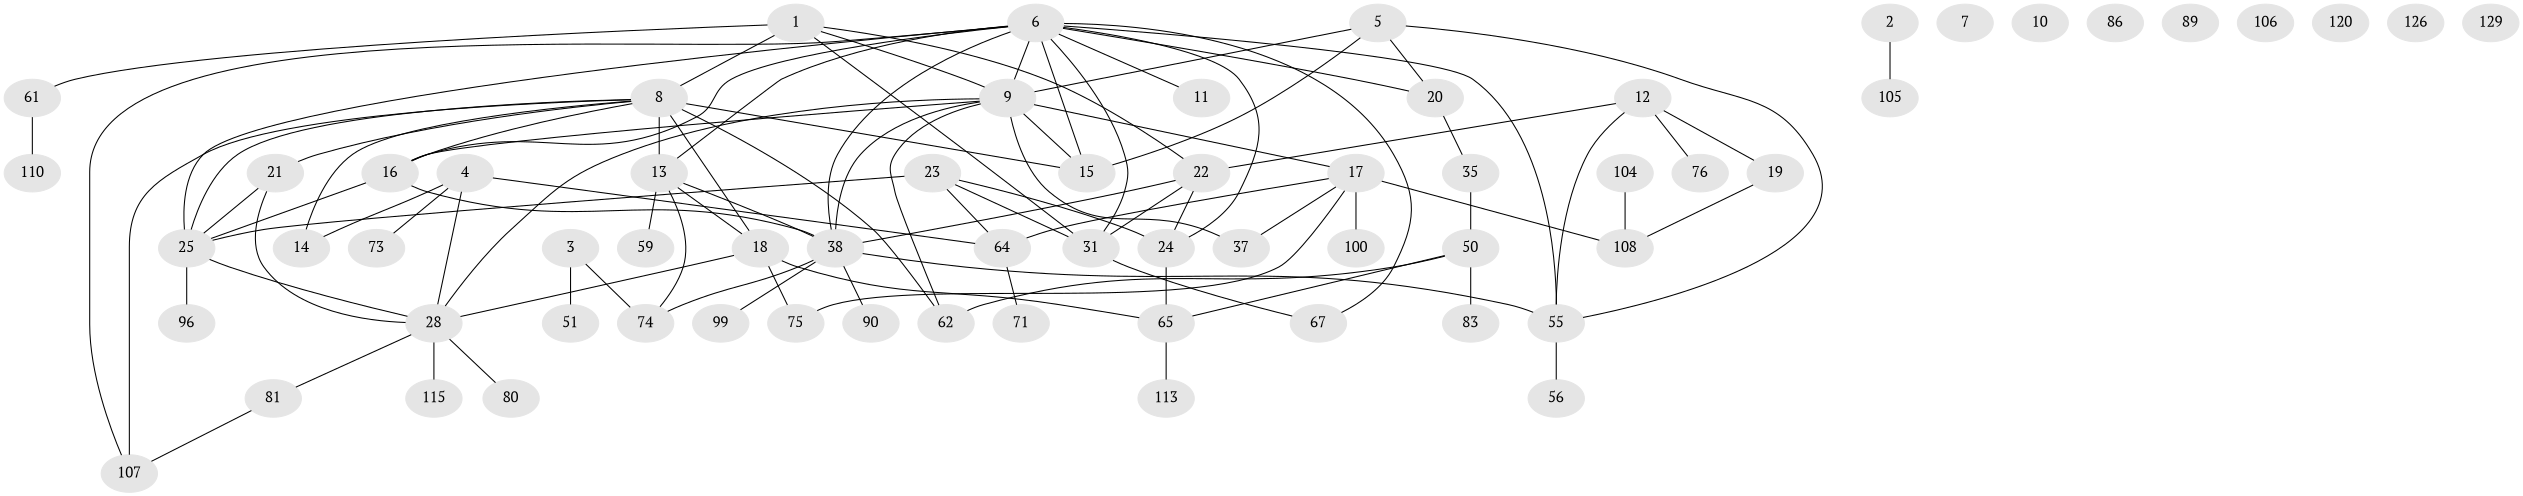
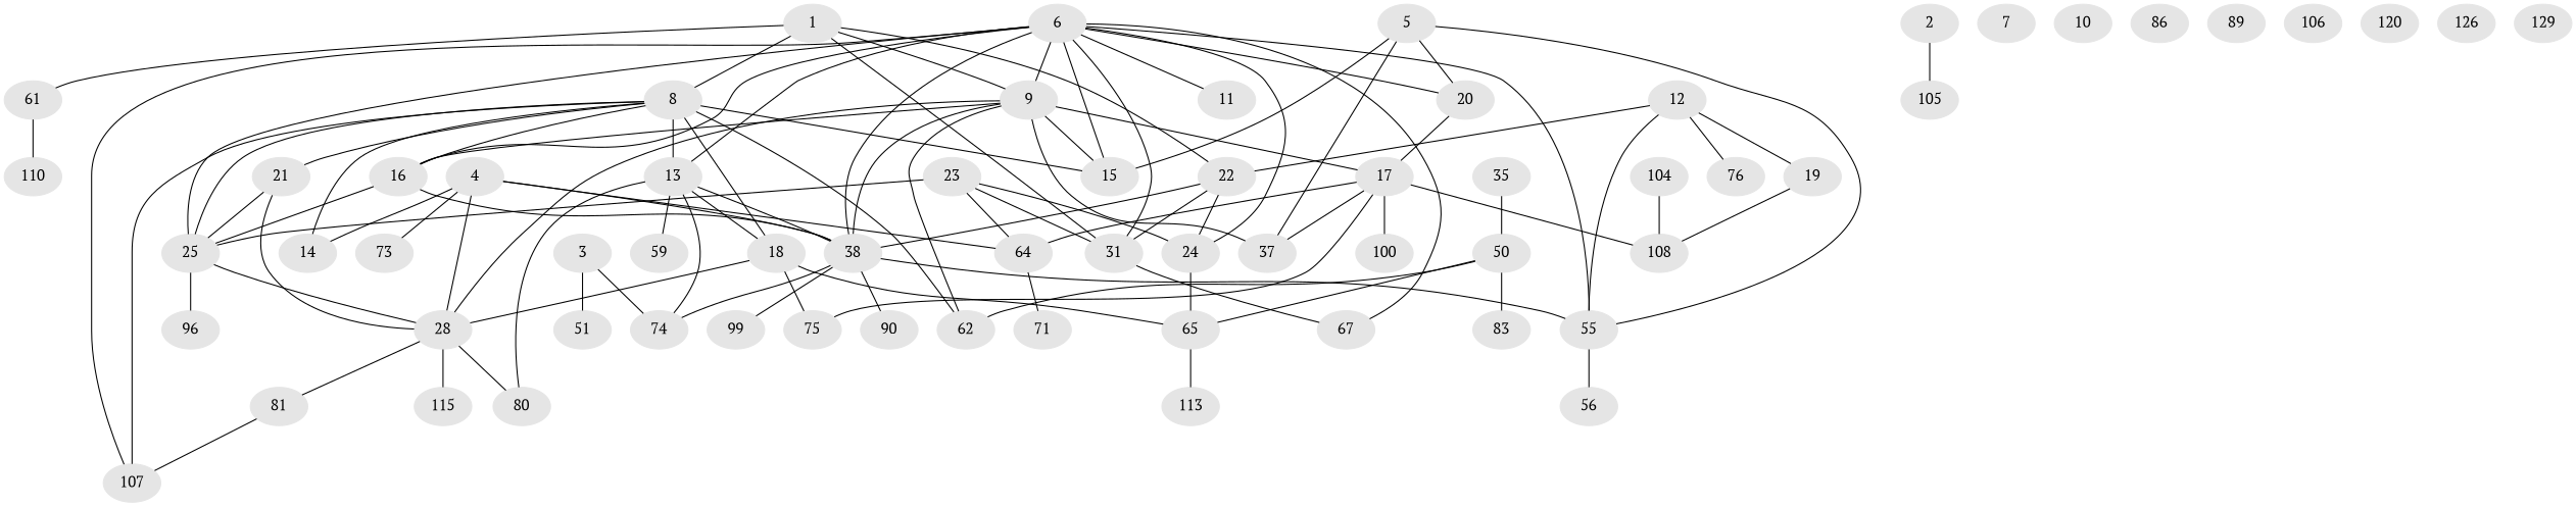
  graph {
    fontname="PT Serif"
    node [color=gray90 fontname="PT Serif" style=filled]
    edge [fontname="PT Serif"]
    1 [super="+70"]
    8 [super="+103+57+66"]
    9 [super="+124+27"]
    22 [super="+36+84+44"]
    31 [super="+63"]
    61 [super="+127+118"]
    14 [super="+93"]
    15 [super="+52"]
    13 [super="+119+40+41"]
    16 [super="+46"]
    25 [super="+94"]
    107
    18 [super="+111+58+33+95"]
    21 [super="+87"]
    62 [super="+79"]
    28 [super="+42+45"]
    38 [super="+43+54+112+122"]
    17 [super="+34"]
    37
    24 [super="+82+69"]
    67
    110
    2
    105
    3 [super="+101"]
    51
    74
    4 [super="+47"]
    64
    73
    80
    81
    115
    55
    90
    99
    71
    5 [super="+26+32"]
    20 [super="+123+92"]
    35 [super="+60"]
    56
    6 [super="+29+68+88+53"]
    11
    59
    65 [super="+85"]
    96 [super="+98"]
    7
    75
    100
    108 [super="+116"]
    10
    12 [super="+30+78"]
    19
    76
    113
    50 [super="+91"]
    23 [super="+109"]
    83 [super="+97"]
    86
    89
    104
    106
    120
    126
    129
    1 -- 8 [weight=2]
    1 -- 9
    1 -- 22
    1 -- 31
    1 -- 61
    8 -- 14
    8 -- 15
    8 -- 13 [weight=2]
    8 -- 16
    8 -- 25
    8 -- 107
    8 -- 18 [weight=2]
    8 -- 21
    8 -- 62 [weight=2]
    9 -- 15 [weight=2]
    9 -- 16
    9 -- 62
    9 -- 28
    9 -- 38
    9 -- 17
    9 -- 37
    22 -- 31
    22 -- 38
    22 -- 24
    31 -- 67
    61 -- 110
    13 -- 18
    13 -- 38
    13 -- 74
+   13 -- 80
    13 -- 59
    16 -- 25
    16 -- 38
    25 -- 28
    25 -- 96
    18 -- 28
    18 -- 65
    18 -- 75
    21 -- 25
    21 -- 28
    28 -- 80
    28 -- 81
    28 -- 115
    38 -- 74
    38 -- 55
    38 -- 90
    38 -- 99
    17 -- 37
    17 -- 64
    17 -- 75
    17 -- 100
    17 -- 108
    24 -- 65
    2 -- 105
    3 -- 51
    3 -- 74
    4 -- 14
    4 -- 28
+   4 -- 38
    4 -- 64
    4 -- 73
    64 -- 71
    81 -- 107
    55 -- 56
-   5 -- 9
+   5 -- 37
    5 -- 15
    5 -- 55
    5 -- 20
-   20 -- 35
+   20 -- 17
    35 -- 50
    6 -- 9
    6 -- 31
    6 -- 15
    6 -- 13
    6 -- 16
    6 -- 25
    6 -- 107
    6 -- 38 [weight=2]
    6 -- 24
    6 -- 67
    6 -- 55
    6 -- 20
    6 -- 11
    65 -- 113
    12 -- 22
    12 -- 55
    12 -- 19
    12 -- 76
    19 -- 108
    50 -- 62
    50 -- 65
    50 -- 83
    23 -- 31
    23 -- 25
    23 -- 24
    23 -- 64
    104 -- 108
  }
